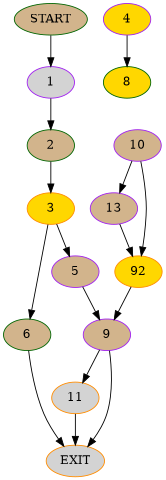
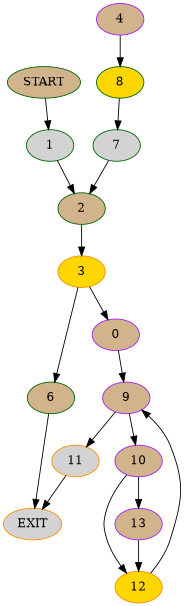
  digraph {
    node [color=purple fillcolor=tan style=filled]
    n1 [color=darkgreen label=START]
-   1 [fillcolor=lightgrey]
+   1 [color=darkgreen fillcolor=lightgrey]
    2 [color=darkgreen]
    n4 [color=darkorange fillcolor=lightgrey label=EXIT]
    3 [color=darkorange fillcolor=gold]
-   5
+   5 [label=0]
    6 [color=darkgreen]
    8 [color=darkgreen fillcolor=gold]
-   4 [fillcolor=gold]
+   4
    9
+   7 [color=darkgreen fillcolor=lightgrey]
    10
    11 [color=darkorange fillcolor=lightgrey]
-   12 [color=darkorange fillcolor=gold label=92]
+   12 [color=darkorange fillcolor=gold]
    13
    n1 -> 1
    1 -> 2
    2 -> 3
    3 -> 5
    3 -> 6
    5 -> 9
    6 -> n4
+   8 -> 7
    4 -> 8
-   9 -> n4
+   9 -> 10
    9 -> 11
+   7 -> 2
    10 -> 12
    10 -> 13
    11 -> n4
    12 -> 9
    13 -> 12
  }
